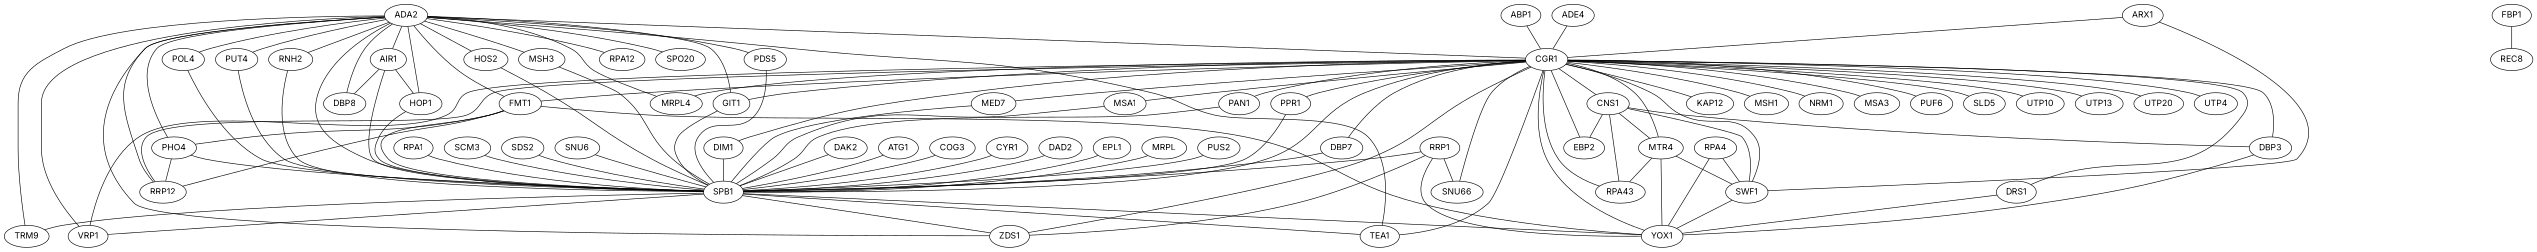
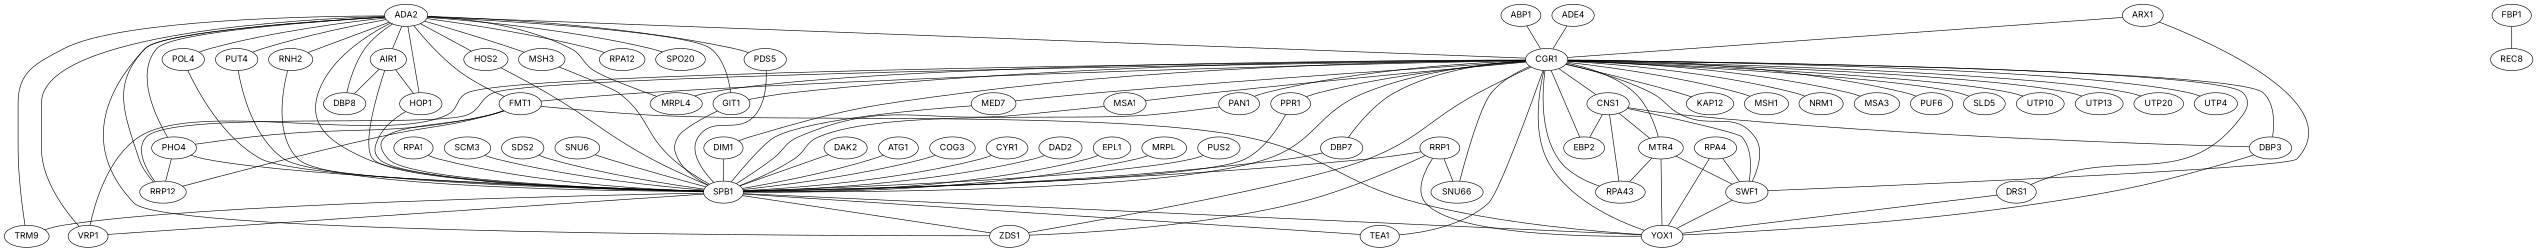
  graph {
    fontname=Inter
    node [fontname=Inter]
    edge [fontname=Inter]
    ABP1
    CGR1
    FMT1
    GIT1
    MRPL4
    RRP12
    SPB1
    TEA1
    VRP1
    ZDS1
    SWF1
    CNS1
    DBP3
    DBP7
    DIM1
    DRS1
    EBP2
    KAP12
    MED7
    MSA1
    MSH1
    MTR4
    NRM1
    PAN1
    PPR1
    n26 [label=MSA3]
    PUF6
    RPA43
    SLD5
    SNU66
    UTP10
    UTP13
    UTP20
    UTP4
    YOX1
    PHO4
    TRM9
    ADA2
    AIR1
    DBP8
    HOP1
    HOS2
    MSH3
    PDS5
    POL4
    PUT4
    RPA12
    SPO20
    RNH2
    DAK2
    ADE4
    ARX1
    ATG1
    COG3
    CYR1
    DAD2
    EPL1
    FBP1
    REC8
    MRPL
    PUS2
    RPA1
    RPA4
    RRP1
    SCM3
    SDS2
    SNU6
    ABP1 -- CGR1
    CGR1 -- FMT1
    CGR1 -- GIT1
    CGR1 -- MRPL4
    CGR1 -- RRP12
    CGR1 -- SPB1
    CGR1 -- TEA1
    CGR1 -- VRP1
    CGR1 -- ZDS1
    CGR1 -- SWF1
    CGR1 -- CNS1
    CGR1 -- DBP3
    CGR1 -- DBP7
    CGR1 -- DIM1
    CGR1 -- DRS1
    CGR1 -- EBP2
    CGR1 -- KAP12
    CGR1 -- MED7
    CGR1 -- MSA1
    CGR1 -- MSH1
    CGR1 -- MTR4
    CGR1 -- NRM1
    CGR1 -- PAN1
    CGR1 -- PPR1
    CGR1 -- n26
    CGR1 -- PUF6
    CGR1 -- RPA43
    CGR1 -- SLD5
    CGR1 -- SNU66
    CGR1 -- UTP10
    CGR1 -- UTP13
    CGR1 -- UTP20
    CGR1 -- UTP4
    CGR1 -- YOX1
    FMT1 -- RRP12
    FMT1 -- SPB1
    FMT1 -- YOX1
    FMT1 -- PHO4
    GIT1 -- SPB1
    SPB1 -- TEA1
    SPB1 -- VRP1
    SPB1 -- ZDS1
    SPB1 -- YOX1
    SPB1 -- TRM9
    SWF1 -- YOX1
    CNS1 -- SWF1
    CNS1 -- DBP3
    CNS1 -- EBP2
    CNS1 -- MTR4
    CNS1 -- RPA43
    DBP3 -- YOX1
    DBP7 -- SPB1
    DIM1 -- SPB1
    DRS1 -- YOX1
    MED7 -- SPB1
    MSA1 -- SPB1
    MTR4 -- SWF1
    MTR4 -- RPA43
    MTR4 -- YOX1
    PAN1 -- SPB1
    PPR1 -- SPB1
    PHO4 -- RRP12
    PHO4 -- SPB1
    ADA2 -- CGR1
    ADA2 -- FMT1
    ADA2 -- GIT1
    ADA2 -- MRPL4
    ADA2 -- RRP12
    ADA2 -- SPB1
-   ADA2 -- TEA1
    ADA2 -- VRP1
    ADA2 -- ZDS1
    ADA2 -- PHO4
    ADA2 -- TRM9
    ADA2 -- AIR1
    ADA2 -- DBP8
    ADA2 -- HOP1
    ADA2 -- HOS2
    ADA2 -- MSH3
    ADA2 -- PDS5
    ADA2 -- POL4
    ADA2 -- PUT4
    ADA2 -- RPA12
    ADA2 -- SPO20
    ADA2 -- RNH2
    AIR1 -- SPB1
    AIR1 -- DBP8
    AIR1 -- HOP1
    HOP1 -- SPB1
    HOS2 -- SPB1
    MSH3 -- SPB1
    PDS5 -- SPB1
    POL4 -- SPB1
    PUT4 -- SPB1
    RNH2 -- SPB1
    DAK2 -- SPB1
    ADE4 -- CGR1
    ARX1 -- CGR1
    ARX1 -- SWF1
    ATG1 -- SPB1
    COG3 -- SPB1
    CYR1 -- SPB1
    DAD2 -- SPB1
    EPL1 -- SPB1
    FBP1 -- REC8
    MRPL -- SPB1
    PUS2 -- SPB1
    RPA1 -- SPB1
    RPA4 -- SWF1
    RPA4 -- YOX1
    RRP1 -- SPB1
    RRP1 -- ZDS1
    RRP1 -- SNU66
    RRP1 -- YOX1
    SCM3 -- SPB1
    SDS2 -- SPB1
    SNU6 -- SPB1
  }
